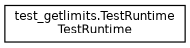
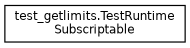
  digraph {
    rankdir=LR
-   n1 [color=black fillcolor=white fontname=Helvetica fontsize=10 height=0.2 label="test_getlimits.TestRuntime\lTestRuntime" shape=record style=filled width=0.4]
+   n1 [color=black fillcolor=white fontname=Helvetica fontsize=10 height=0.2 label="test_getlimits.TestRuntime\lSubscriptable" shape=record style=filled width=0.4]
  }
